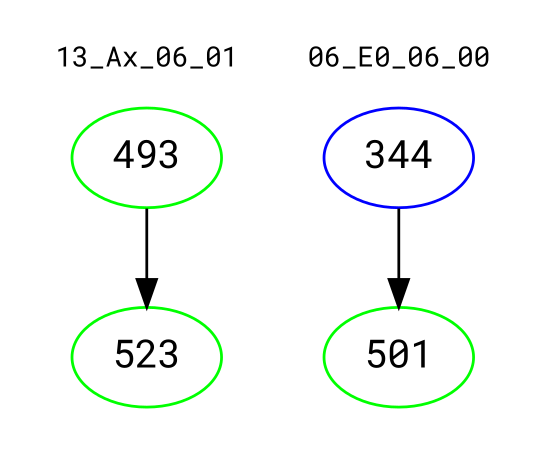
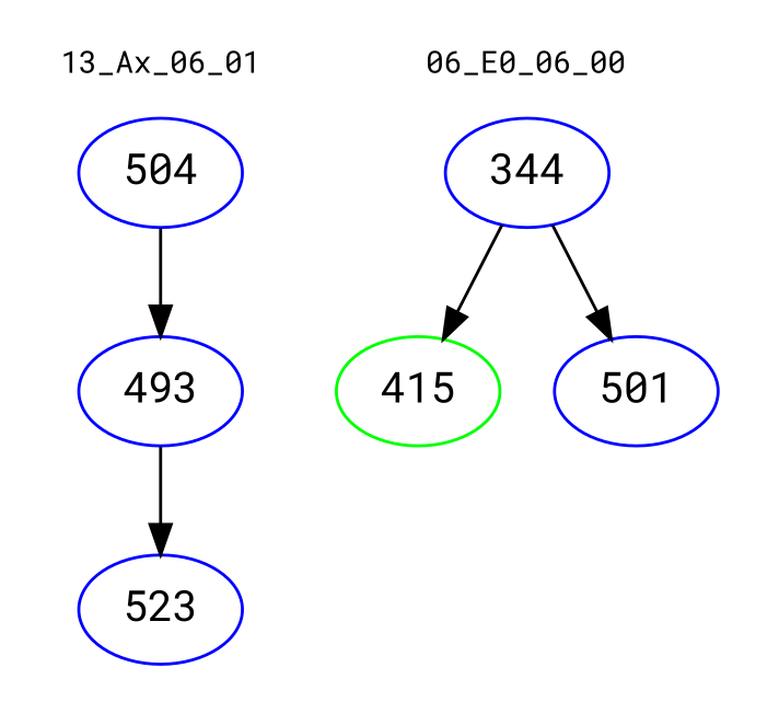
  digraph {
    fontname="Roboto Mono"
    node [color=blue fontname="Roboto Mono"]
    edge [color=black fontname="Roboto Mono"]
-   n2 [color=green label=493]
-   n3 [color=green label=523]
+   n1 [label=504]
+   n2 [label=493]
+   n3 [label=523]
    n4 [label=344]
-   n6 [color=green label=501]
+   n5 [color=green label=415]
+   n6 [label=501]
    subgraph cluster_1 {
      color=white
      fontsize=10
      label="13_Ax_06_01"
+     n1
      n2
      n3
    }
    subgraph cluster_2 {
      color=white
      fontsize=10
      label="06_E0_06_00"
      n4
+     n5
      n6
    }
+   n1 -> n2
    n2 -> n3
+   n4 -> n5
    n4 -> n6
  }
